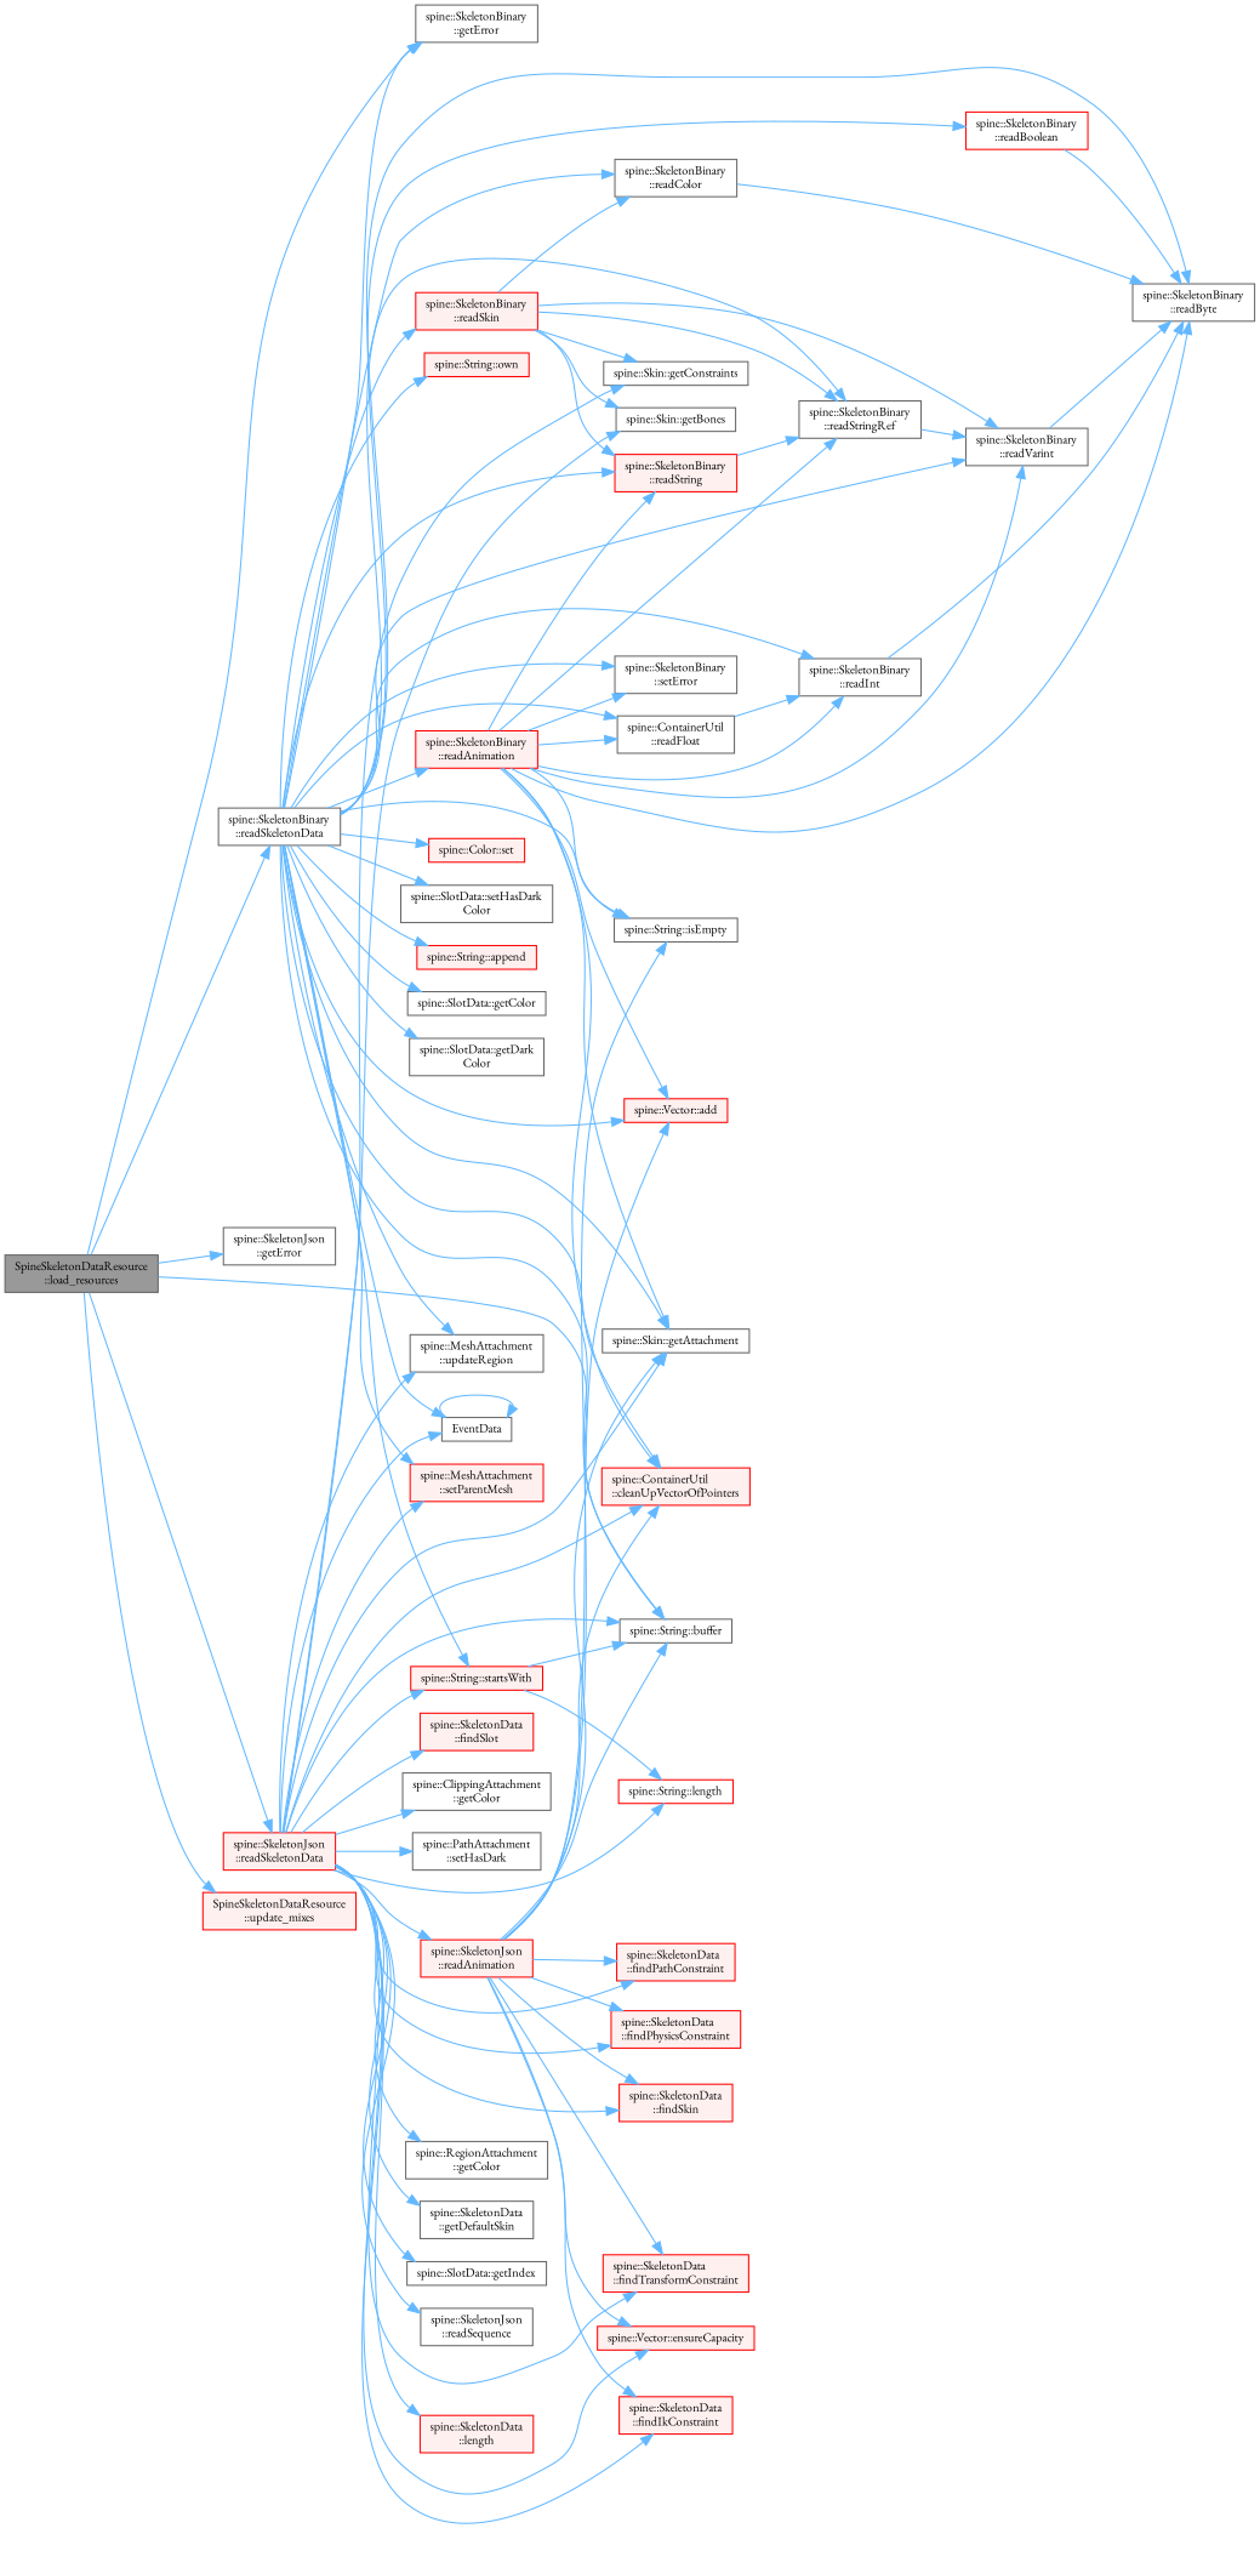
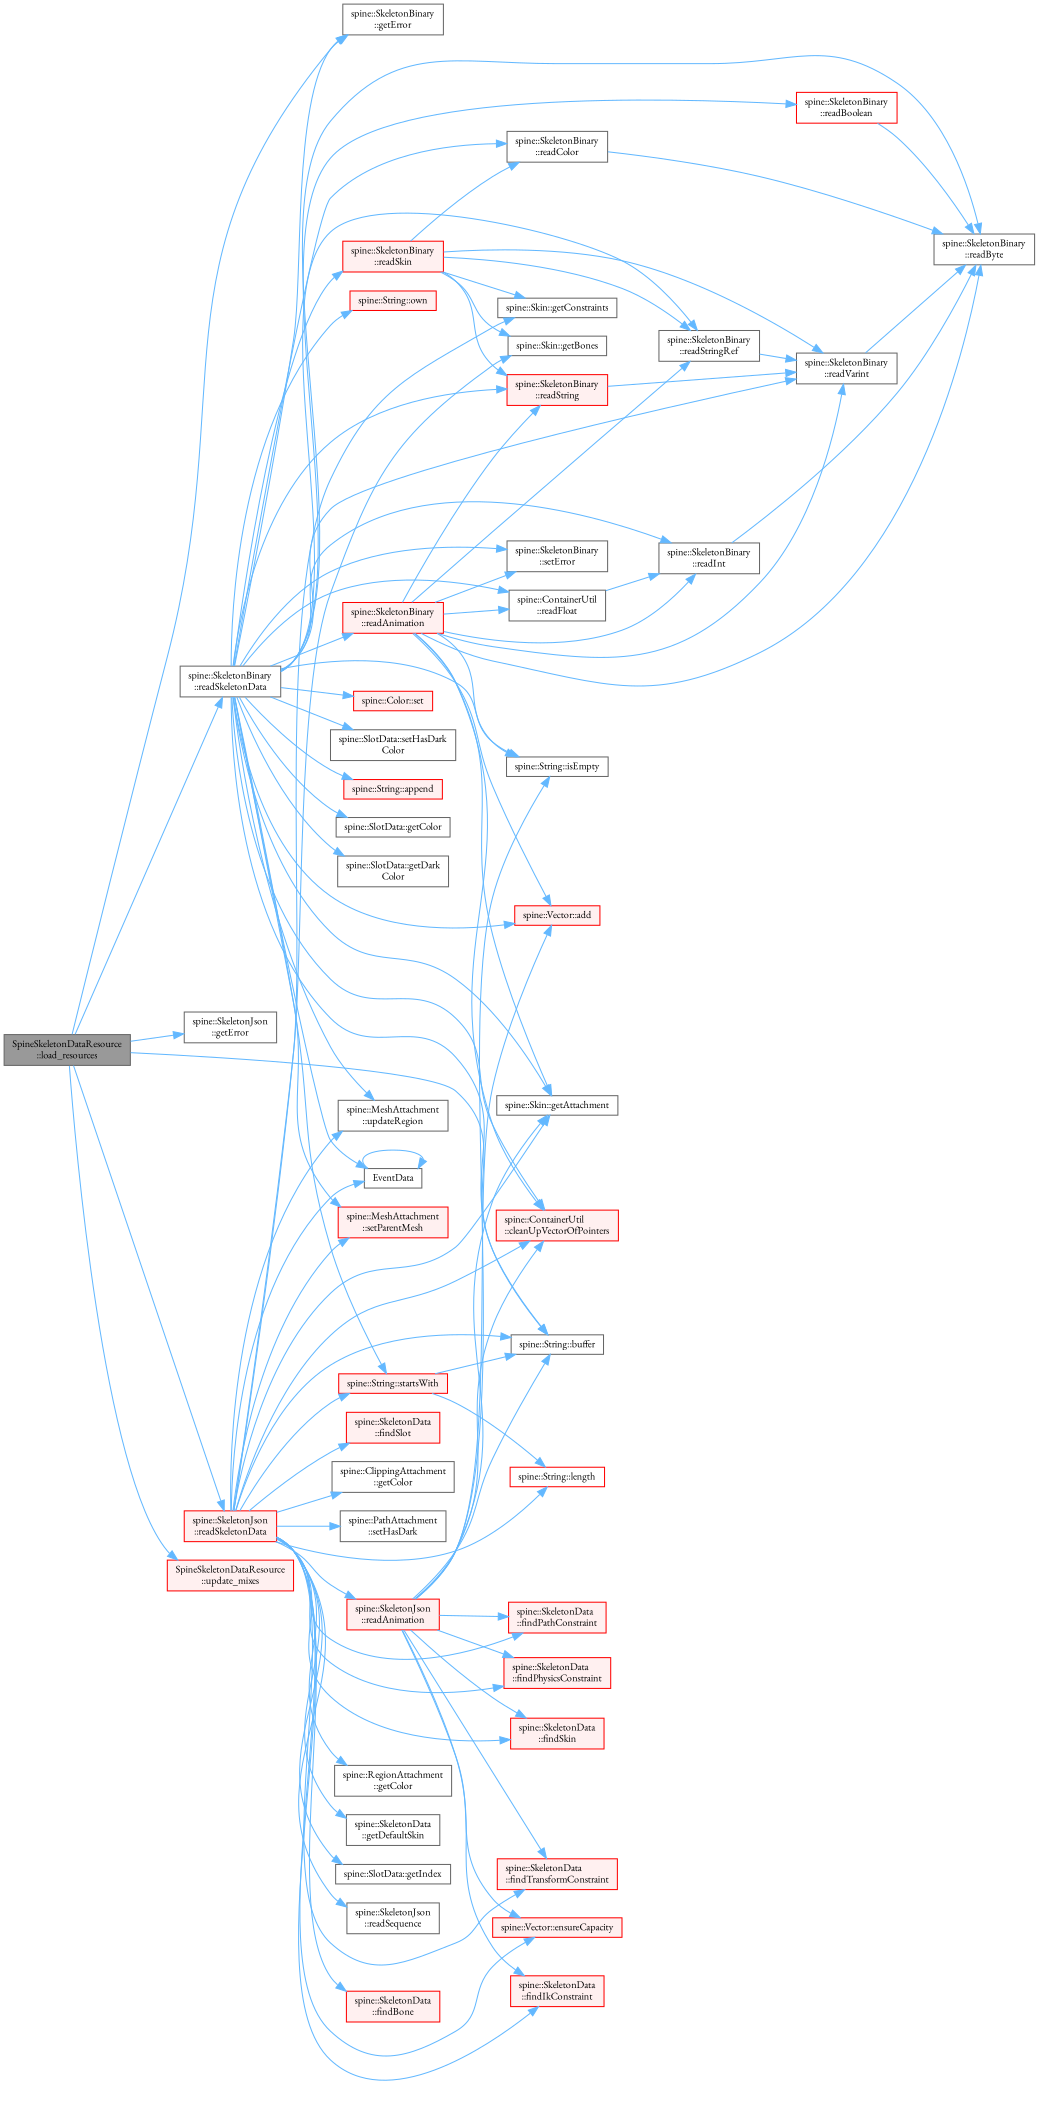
  digraph {
    fontname="EB Garamond"
    rankdir=LR
    node [color=grey40 fillcolor=white fontname="EB Garamond" fontsize=10 shape=box style=filled]
    edge [color=steelblue1 fontname="EB Garamond" fontsize=10 labelfontname=Helvetica labelfontsize=10 style=solid]
    n1 [color=gray40 fillcolor=grey60 fontcolor=black height=0.2 label="SpineSkeletonDataResource\l::load_resources" width=0.4]
    n2 [height=0.2 label="spine::String::buffer" width=0.4]
    n3 [height=0.2 label="spine::SkeletonBinary\l::getError" width=0.4]
    n4 [height=0.2 label="spine::SkeletonJson\l::getError" width=0.4]
    n5 [height=0.2 label="spine::SkeletonBinary\l::readSkeletonData" width=0.4]
    n6 [color=red fillcolor="#FFF0F0" height=0.2 label="spine::SkeletonJson\l::readSkeletonData" width=0.4]
    n7 [color=red fillcolor="#FFF0F0" height=0.2 label="SpineSkeletonDataResource\l::update_mixes" width=0.4]
    n8 [color=red fillcolor="#FFF0F0" height=0.2 label="spine::Vector::add" width=0.4]
    n9 [color=red fillcolor="#FFF0F0" height=0.2 label="spine::String::append" width=0.4]
    n10 [color=red fillcolor="#FFF0F0" height=0.2 label="spine::ContainerUtil\l::cleanUpVectorOfPointers" width=0.4]
    n11 [height=0.2 label=EventData width=0.4]
    n12 [height=0.2 label="spine::Skin::getAttachment" width=0.4]
    n13 [height=0.2 label="spine::SlotData::getColor" width=0.4]
    n14 [height=0.2 label="spine::SlotData::getDark\lColor" width=0.4]
    n15 [height=0.2 label="spine::String::isEmpty" width=0.4]
    n16 [color=red fillcolor="#FFF0F0" height=0.2 label="spine::String::own" width=0.4]
    n17 [color=red fillcolor="#FFF0F0" height=0.2 label="spine::SkeletonBinary\l::readAnimation" width=0.4]
    n18 [height=0.2 label="spine::SkeletonBinary\l::readByte" width=0.4]
    n19 [height=0.2 label="spine::ContainerUtil\l::readFloat" width=0.4]
    n20 [height=0.2 label="spine::SkeletonBinary\l::readInt" width=0.4]
    n21 [color=red fillcolor="#FFF0F0" height=0.2 label="spine::SkeletonBinary\l::readString" width=0.4]
    n22 [height=0.2 label="spine::SkeletonBinary\l::readVarint" width=0.4]
    n23 [height=0.2 label="spine::SkeletonBinary\l::readStringRef" width=0.4]
    n24 [height=0.2 label="spine::SkeletonBinary\l::setError" width=0.4]
    n25 [color=red height=0.2 label="spine::SkeletonBinary\l::readBoolean" width=0.4]
    n26 [height=0.2 label="spine::SkeletonBinary\l::readColor" width=0.4]
    n27 [color=red fillcolor="#FFF0F0" height=0.2 label="spine::SkeletonBinary\l::readSkin" width=0.4]
    n28 [color=red fillcolor="#FFF0F0" height=0.2 label="spine::Color::set" width=0.4]
    n29 [height=0.2 label="spine::SlotData::setHasDark\lColor" width=0.4]
    n30 [color=red fillcolor="#FFF0F0" height=0.2 label="spine::MeshAttachment\l::setParentMesh" width=0.4]
    n31 [color=red fillcolor="#FFF0F0" height=0.2 label="spine::String::startsWith" width=0.4]
    n32 [height=0.2 label="spine::MeshAttachment\l::updateRegion" width=0.4]
    n33 [height=0.2 label="spine::Skin::getBones" width=0.4]
    n34 [height=0.2 label="spine::Skin::getConstraints" width=0.4]
    n35 [color=red height=0.2 label="spine::String::length" width=0.4]
    n36 [color=red fillcolor="#FFF0F0" height=0.2 label="spine::Vector::ensureCapacity" width=0.4]
-   n37 [color=red fillcolor="#FFF0F0" height=0.2 label="spine::SkeletonData\l::length" width=0.4]
+   n37 [color=red fillcolor="#FFF0F0" height=0.2 label="spine::SkeletonData\l::findBone" width=0.4]
    n38 [color=red fillcolor="#FFF0F0" height=0.2 label="spine::SkeletonData\l::findIkConstraint" width=0.4]
    n39 [color=red fillcolor="#FFF0F0" height=0.2 label="spine::SkeletonData\l::findPathConstraint" width=0.4]
    n40 [color=red fillcolor="#FFF0F0" height=0.2 label="spine::SkeletonData\l::findPhysicsConstraint" width=0.4]
    n41 [color=red fillcolor="#FFF0F0" height=0.2 label="spine::SkeletonData\l::findSkin" width=0.4]
    n42 [color=red fillcolor="#FFF0F0" height=0.2 label="spine::SkeletonData\l::findSlot" width=0.4]
    n43 [color=red fillcolor="#FFF0F0" height=0.2 label="spine::SkeletonData\l::findTransformConstraint" width=0.4]
    n44 [height=0.2 label="spine::ClippingAttachment\l::getColor" width=0.4]
    n45 [height=0.2 label="spine::PathAttachment\l::setHasDark" width=0.4]
    n46 [height=0.2 label="spine::RegionAttachment\l::getColor" width=0.4]
    n47 [height=0.2 label="spine::SkeletonData\l::getDefaultSkin" width=0.4]
    n48 [height=0.2 label="spine::SlotData::getIndex" width=0.4]
    n49 [color=red fillcolor="#FFF0F0" height=0.2 label="spine::SkeletonJson\l::readAnimation" width=0.4]
    n50 [height=0.2 label="spine::SkeletonJson\l::readSequence" width=0.4]
    n1 -> n2
    n1 -> n3
    n1 -> n4
    n1 -> n5
    n1 -> n6
    n1 -> n7
    n5 -> n2
    n5 -> n3
    n5 -> n8
    n5 -> n9
    n5 -> n10
    n5 -> n11
    n5 -> n12
    n5 -> n13
    n5 -> n14
    n5 -> n15
    n5 -> n16
    n5 -> n17
    n5 -> n18
    n5 -> n19
    n5 -> n20
    n5 -> n21
    n5 -> n22
    n5 -> n23
    n5 -> n24
    n5 -> n25
    n5 -> n26
    n5 -> n27
    n5 -> n28
    n5 -> n29
    n5 -> n30
    n5 -> n31
    n5 -> n32
    n6 -> n2
    n6 -> n10
    n6 -> n11
    n6 -> n12
    n6 -> n30
    n6 -> n31
    n6 -> n32
    n6 -> n33
    n6 -> n34
    n6 -> n35
    n6 -> n36
    n6 -> n37
    n6 -> n38
    n6 -> n39
    n6 -> n40
    n6 -> n41
    n6 -> n42
    n6 -> n43
    n6 -> n44
    n6 -> n45
    n6 -> n46
    n6 -> n47
    n6 -> n48
    n6 -> n49
    n6 -> n50
    n11 -> n11
    n17 -> n8
    n17 -> n10
    n17 -> n12
    n17 -> n15
    n17 -> n18
    n17 -> n19
    n17 -> n20
    n17 -> n21
    n17 -> n22
    n17 -> n23
    n17 -> n24
    n19 -> n20
    n20 -> n18
-   n21 -> n23
+   n21 -> n22
    n22 -> n18
    n23 -> n22
    n25 -> n18
    n26 -> n18
    n27 -> n21
    n27 -> n22
    n27 -> n23
    n27 -> n26
    n27 -> n33
    n27 -> n34
    n31 -> n2
    n31 -> n35
    n49 -> n2
    n49 -> n8
    n49 -> n10
    n49 -> n12
    n49 -> n15
    n49 -> n36
    n49 -> n38
    n49 -> n39
    n49 -> n40
    n49 -> n41
    n49 -> n43
  }
